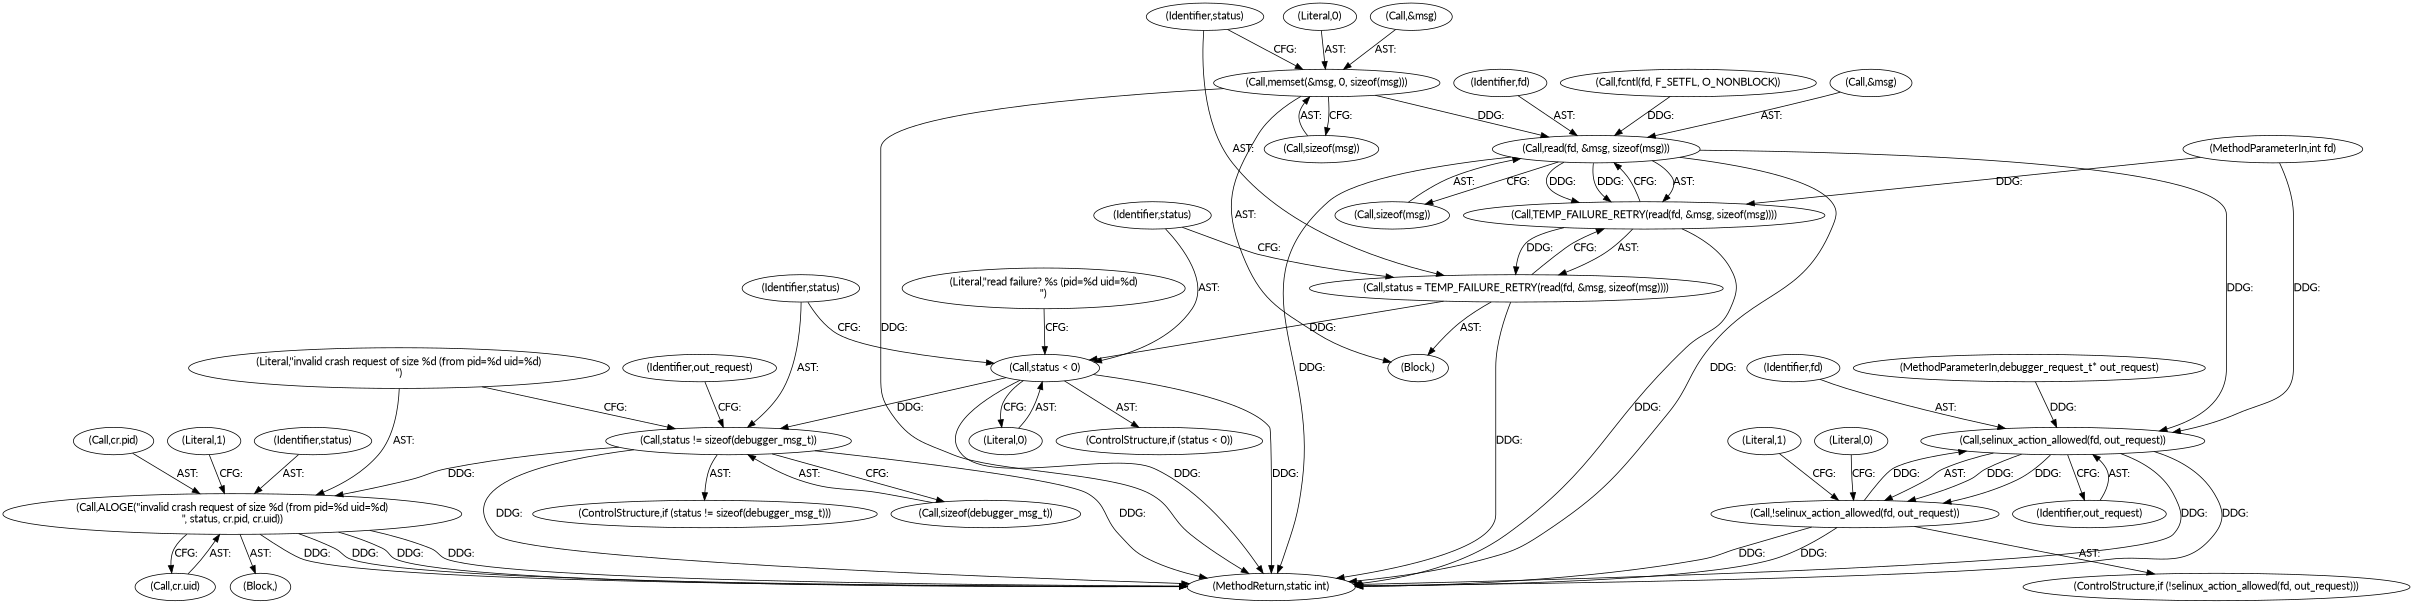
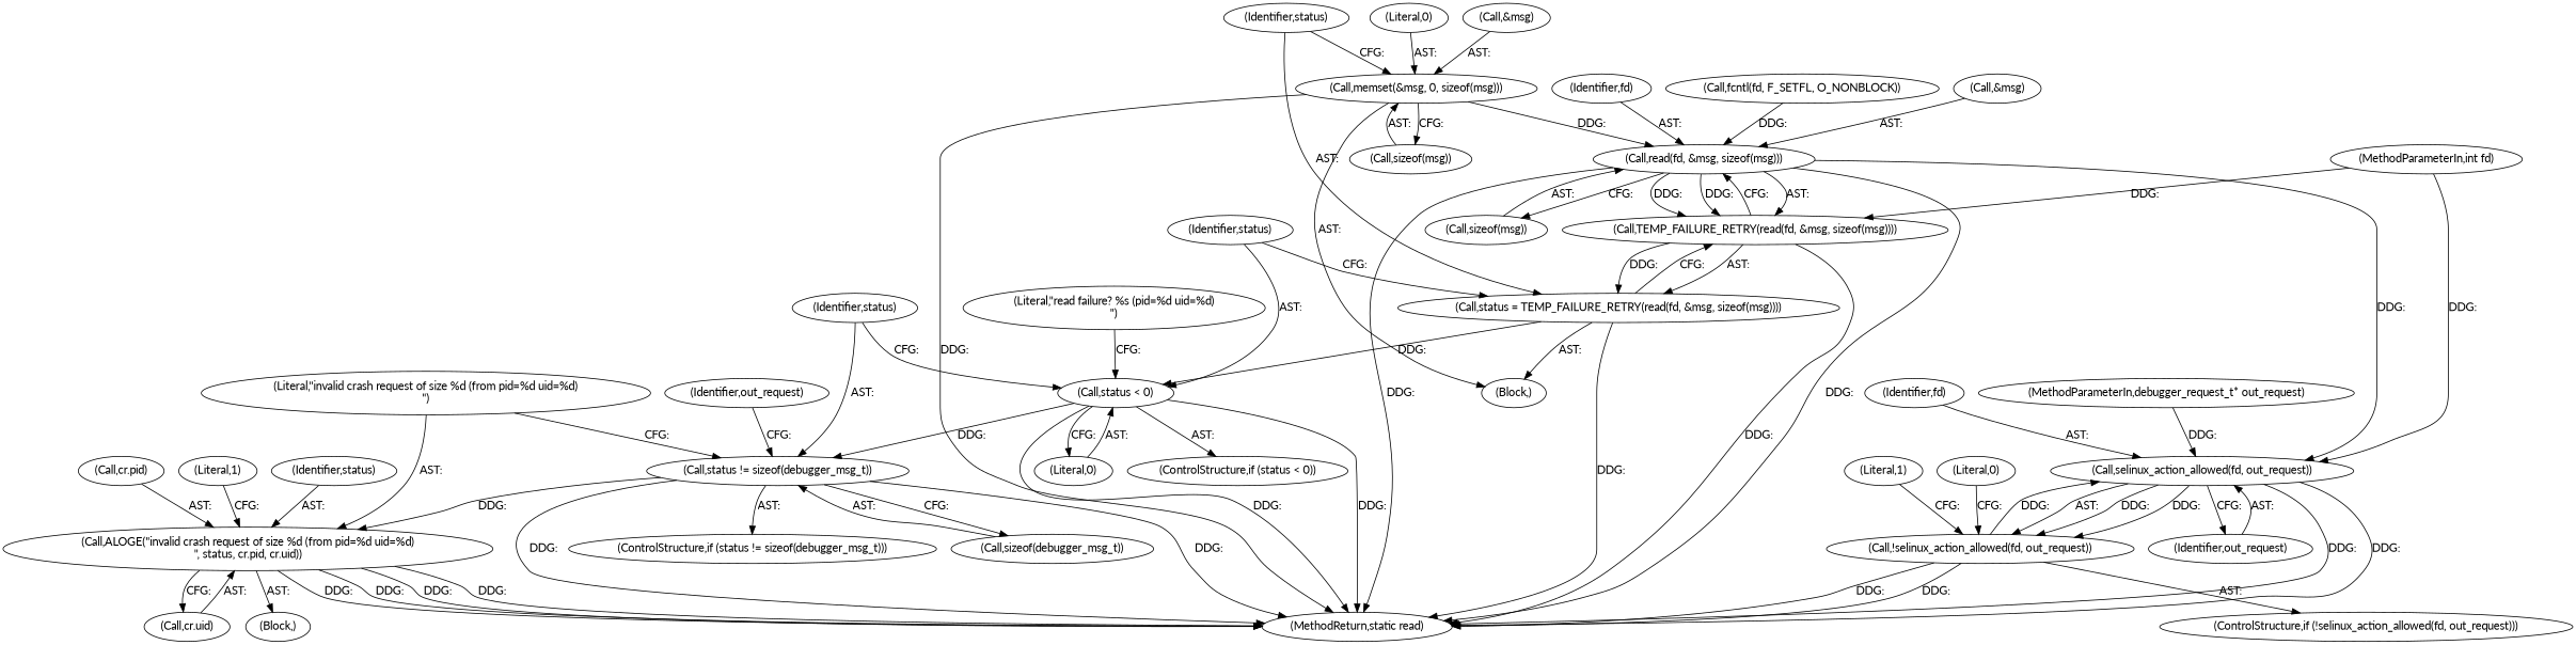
  digraph {
    fontname=Lato
    node [fontname=Lato]
    edge [fontname=Lato]
    n1 [label="(Call,memset(&msg, 0, sizeof(msg)))"]
    n2 [label="(Call,read(fd, &msg, sizeof(msg)))"]
-   n3 [label="(MethodReturn,static int)"]
+   n3 [label="(MethodReturn,static read)"]
    n4 [label="(Call,sizeof(msg))"]
    n5 [label="(Block,)"]
    n6 [label="(Call,TEMP_FAILURE_RETRY(read(fd, &msg, sizeof(msg))))"]
    n7 [label="(Call,selinux_action_allowed(fd, out_request))"]
    n8 [label="(Call,sizeof(msg))"]
    n9 [label="(Call,status = TEMP_FAILURE_RETRY(read(fd, &msg, sizeof(msg))))"]
    n10 [label="(Call,!selinux_action_allowed(fd, out_request))"]
    n11 [label="(Identifier,out_request)"]
    n12 [label="(Call,status < 0)"]
    n13 [label="(Call,status != sizeof(debugger_msg_t))"]
    n14 [label="(Literal,0)"]
    n15 [label="(ControlStructure,if (status < 0))"]
    n16 [label="(Call,ALOGE(\"invalid crash request of size %d (from pid=%d uid=%d)\n\", status, cr.pid, cr.uid))"]
    n17 [label="(Call,sizeof(debugger_msg_t))"]
    n18 [label="(ControlStructure,if (status != sizeof(debugger_msg_t)))"]
    n19 [label="(Call,cr.uid)"]
    n20 [label="(Block,)"]
    n21 [label="(ControlStructure,if (!selinux_action_allowed(fd, out_request)))"]
    n22 [label="(Literal,\"invalid crash request of size %d (from pid=%d uid=%d)\n\")"]
    n23 [label="(Identifier,fd)"]
    n24 [label="(Call,cr.pid)"]
    n25 [label="(Literal,1)"]
    n26 [label="(Call,fcntl(fd, F_SETFL, O_NONBLOCK))"]
    n27 [label="(Identifier,fd)"]
    n28 [label="(Call,&msg)"]
    n29 [label="(Identifier,status)"]
    n30 [label="(Literal,0)"]
    n31 [label="(Identifier,status)"]
    n32 [label="(Literal,1)"]
    n33 [label="(Literal,\"read failure? %s (pid=%d uid=%d)\n\")"]
    n34 [label="(Identifier,status)"]
    n35 [label="(MethodParameterIn,debugger_request_t* out_request)"]
    n36 [label="(Identifier,out_request)"]
    n37 [label="(MethodParameterIn,int fd)"]
    n38 [label="(Identifier,status)"]
    n39 [label="(Call,&msg)"]
    n40 [label="(Literal,0)"]
    n1 -> n2 [label="DDG: "]
    n1 -> n3 [label="DDG: "]
    n1 -> n4 [label="CFG: "]
    n1 -> n5 [label="AST: "]
    n2 -> n3 [label="DDG: "]
    n2 -> n3 [label="DDG: "]
    n2 -> n6 [label="AST: "]
    n2 -> n6 [label="DDG: "]
    n2 -> n6 [label="DDG: "]
    n2 -> n7 [label="DDG: "]
    n2 -> n8 [label="CFG: "]
    n4 -> n1 [label="AST: "]
    n6 -> n2 [label="CFG: "]
    n6 -> n3 [label="DDG: "]
    n6 -> n9 [label="AST: "]
    n6 -> n9 [label="DDG: "]
    n7 -> n3 [label="DDG: "]
    n7 -> n3 [label="DDG: "]
    n7 -> n10 [label="AST: "]
    n7 -> n10 [label="DDG: "]
    n7 -> n10 [label="DDG: "]
    n7 -> n11 [label="CFG: "]
    n8 -> n2 [label="AST: "]
    n9 -> n3 [label="DDG: "]
    n9 -> n5 [label="AST: "]
    n9 -> n6 [label="CFG: "]
    n9 -> n12 [label="DDG: "]
    n10 -> n3 [label="DDG: "]
    n10 -> n3 [label="DDG: "]
    n10 -> n7 [label="DDG: "]
    n10 -> n21 [label="AST: "]
    n11 -> n7 [label="AST: "]
    n12 -> n3 [label="DDG: "]
    n12 -> n3 [label="DDG: "]
    n12 -> n13 [label="DDG: "]
    n12 -> n14 [label="CFG: "]
    n12 -> n15 [label="AST: "]
    n13 -> n3 [label="DDG: "]
    n13 -> n3 [label="DDG: "]
    n13 -> n16 [label="DDG: "]
    n13 -> n17 [label="CFG: "]
    n13 -> n18 [label="AST: "]
    n14 -> n12 [label="AST: "]
    n16 -> n3 [label="DDG: "]
    n16 -> n3 [label="DDG: "]
    n16 -> n3 [label="DDG: "]
    n16 -> n3 [label="DDG: "]
    n16 -> n19 [label="CFG: "]
    n16 -> n20 [label="AST: "]
    n17 -> n13 [label="AST: "]
    n19 -> n16 [label="AST: "]
    n22 -> n13 [label="CFG: "]
    n22 -> n16 [label="AST: "]
    n23 -> n2 [label="AST: "]
    n24 -> n16 [label="AST: "]
    n25 -> n10 [label="CFG: "]
    n26 -> n2 [label="DDG: "]
    n27 -> n7 [label="AST: "]
    n28 -> n2 [label="AST: "]
    n29 -> n1 [label="CFG: "]
    n29 -> n9 [label="AST: "]
    n30 -> n1 [label="AST: "]
    n31 -> n12 [label="CFG: "]
    n31 -> n13 [label="AST: "]
    n32 -> n16 [label="CFG: "]
    n33 -> n12 [label="CFG: "]
    n34 -> n9 [label="CFG: "]
    n34 -> n12 [label="AST: "]
    n35 -> n7 [label="DDG: "]
    n36 -> n13 [label="CFG: "]
    n37 -> n6 [label="DDG: "]
    n37 -> n7 [label="DDG: "]
    n38 -> n16 [label="AST: "]
    n39 -> n1 [label="AST: "]
    n40 -> n10 [label="CFG: "]
  }
